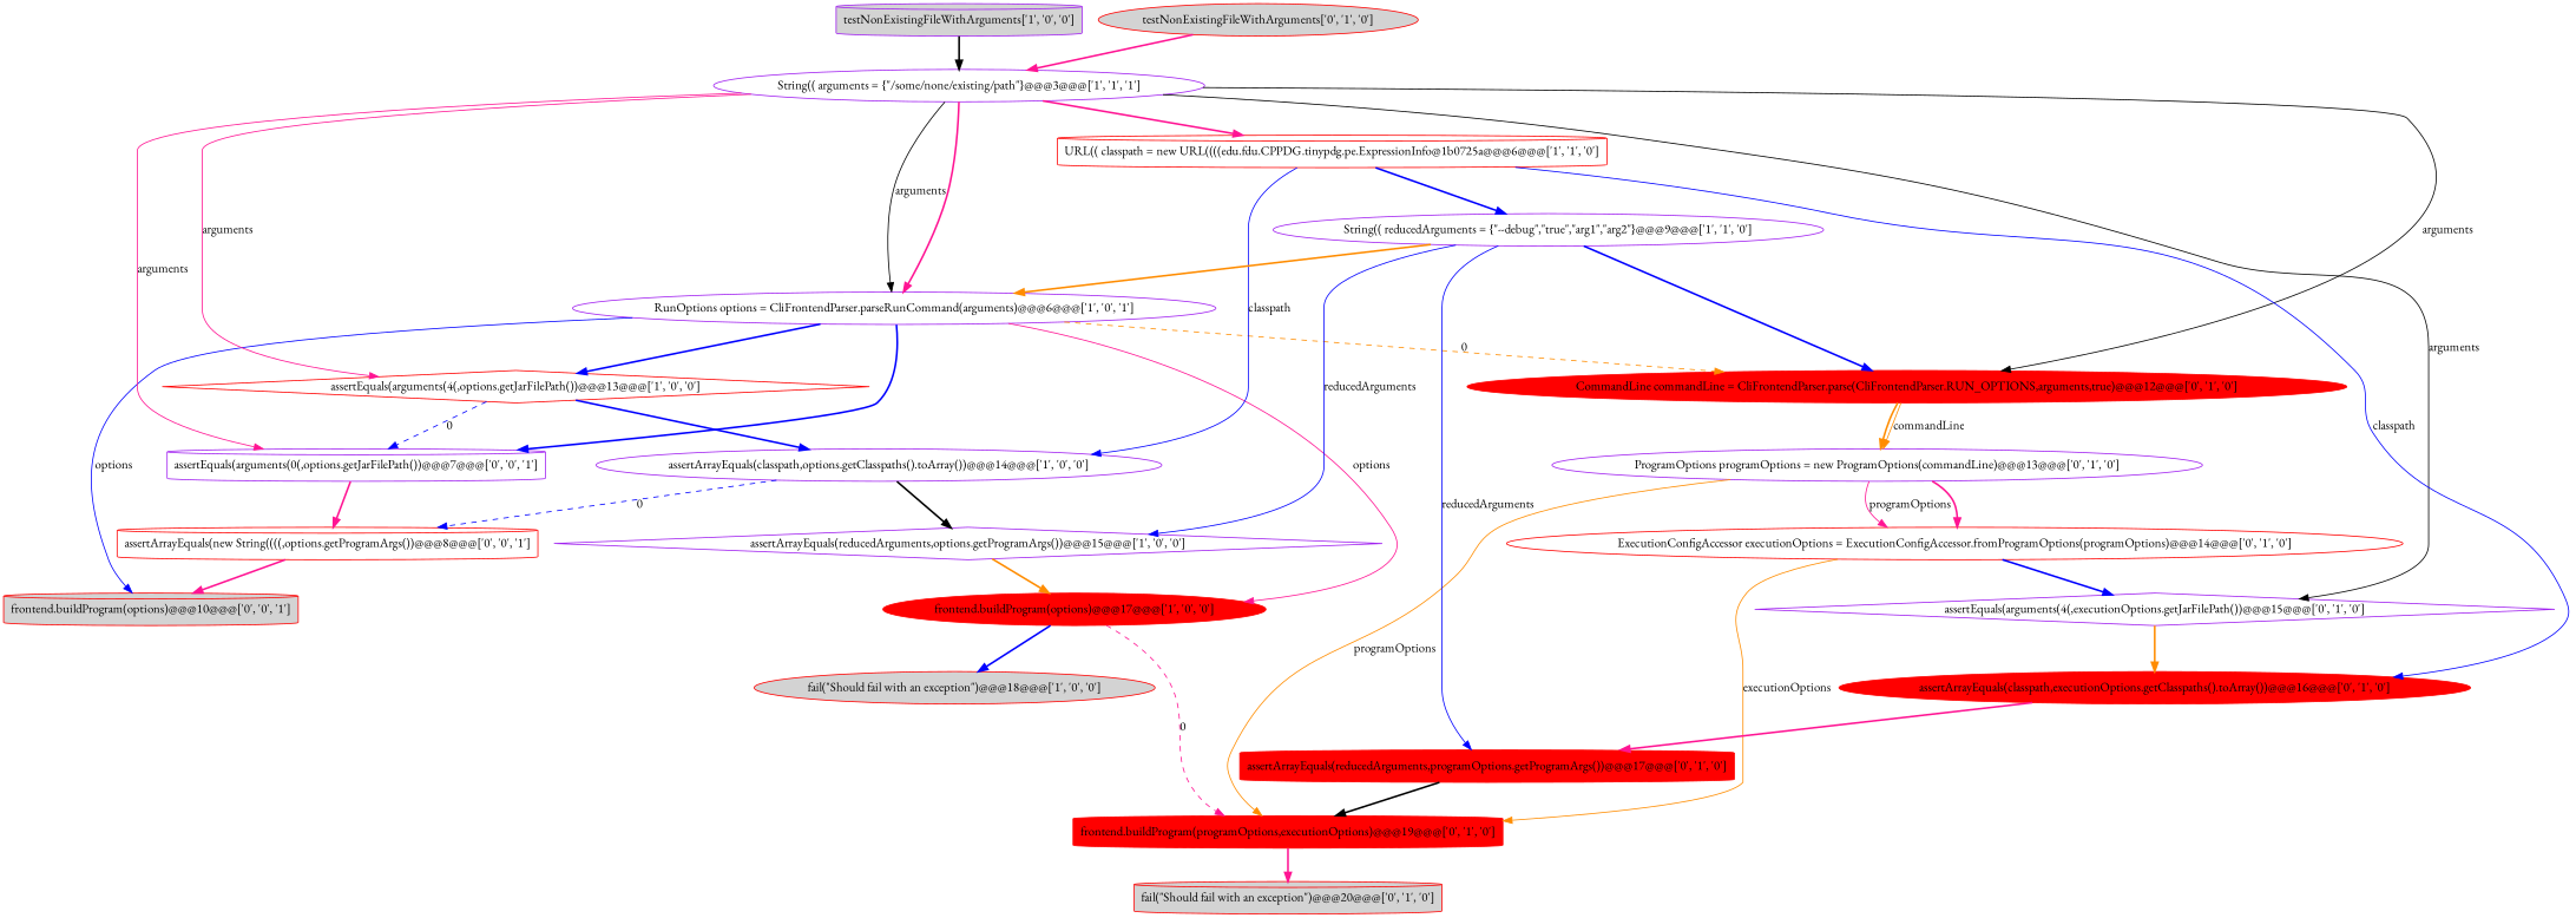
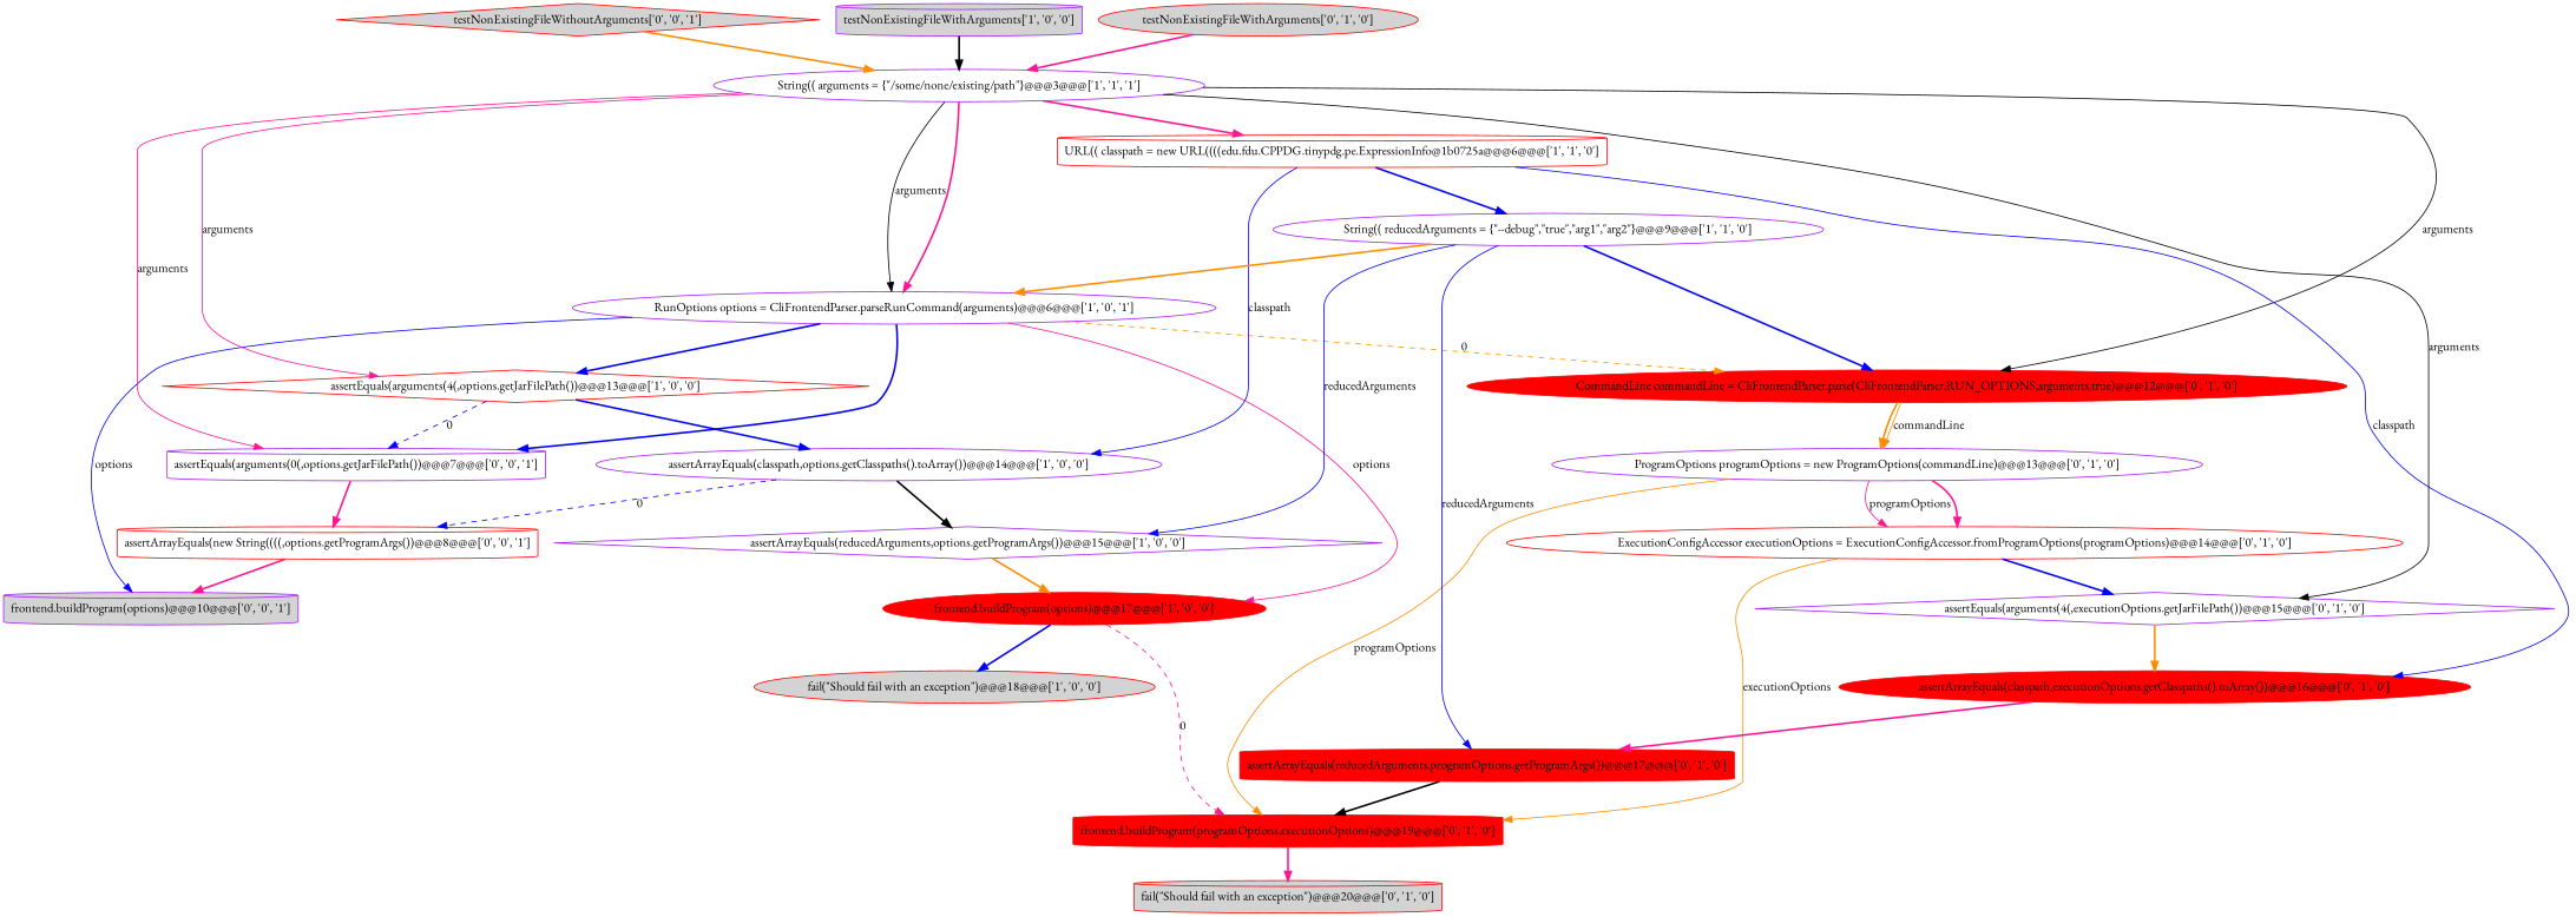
  digraph {
    fontname="EB Garamond"
    node [color=red fillcolor=white fontname="EB Garamond" shape=ellipse style=filled]
    edge [color=blue fontname="EB Garamond" style=bold]
    n1 [fillcolor=red label="assertArrayEquals(reducedArguments,programOptions.getProgramArgs())@@@17@@@['0', '1', '0']" shape=cylinder]
    n2 [fillcolor=red label="frontend.buildProgram(programOptions,executionOptions)@@@19@@@['0', '1', '0']" shape=cylinder]
    n3 [fillcolor=lightgray label="fail(\"Should fail with an exception\")@@@20@@@['0', '1', '0']" shape=cylinder]
    n4 [label="assertEquals(arguments(4(,options.getJarFilePath())@@@13@@@['1', '0', '0']" shape=diamond]
    n5 [color=purple label="assertEquals(arguments(0(,options.getJarFilePath())@@@7@@@['0', '0', '1']" shape=cylinder]
    n6 [color=purple label="assertArrayEquals(classpath,options.getClasspaths().toArray())@@@14@@@['1', '0', '0']"]
    n7 [label="assertArrayEquals(new String((((,options.getProgramArgs())@@@8@@@['0', '0', '1']" shape=cylinder]
    n8 [color=purple label="assertArrayEquals(reducedArguments,options.getProgramArgs())@@@15@@@['1', '0', '0']" shape=diamond]
    n9 [label="ExecutionConfigAccessor executionOptions = ExecutionConfigAccessor.fromProgramOptions(programOptions)@@@14@@@['0', '1', '0']"]
    n10 [color=purple label="assertEquals(arguments(4(,executionOptions.getJarFilePath())@@@15@@@['0', '1', '0']" shape=diamond]
    n11 [fillcolor=red label="assertArrayEquals(classpath,executionOptions.getClasspaths().toArray())@@@16@@@['0', '1', '0']"]
-   n12 [fillcolor=lightgray label="frontend.buildProgram(options)@@@10@@@['0', '0', '1']" shape=cylinder]
+   n12 [color=purple fillcolor=lightgray label="frontend.buildProgram(options)@@@10@@@['0', '0', '1']" shape=cylinder]
    n13 [color=purple label="RunOptions options = CliFrontendParser.parseRunCommand(arguments)@@@6@@@['1', '0', '1']"]
    n14 [fillcolor=red label="CommandLine commandLine = CliFrontendParser.parse(CliFrontendParser.RUN_OPTIONS,arguments,true)@@@12@@@['0', '1', '0']"]
    n15 [fillcolor=red label="frontend.buildProgram(options)@@@17@@@['1', '0', '0']"]
    n16 [color=purple label="ProgramOptions programOptions = new ProgramOptions(commandLine)@@@13@@@['0', '1', '0']"]
    n17 [fillcolor=lightgray label="fail(\"Should fail with an exception\")@@@18@@@['1', '0', '0']"]
+   n18 [fillcolor=lightgray label="testNonExistingFileWithoutArguments['0', '0', '1']" shape=diamond]
    n19 [color=purple label="String(( arguments = {\"/some/none/existing/path\"}@@@3@@@['1', '1', '1']"]
    n20 [label="URL(( classpath = new URL((((edu.fdu.CPPDG.tinypdg.pe.ExpressionInfo@1b0725a@@@6@@@['1', '1', '0']" shape=cylinder]
    n21 [color=purple label="String(( reducedArguments = {\"--debug\",\"true\",\"arg1\",\"arg2\"}@@@9@@@['1', '1', '0']"]
    n22 [color=purple fillcolor=lightgray label="testNonExistingFileWithArguments['1', '0', '0']" shape=cylinder]
    n23 [fillcolor=lightgray label="testNonExistingFileWithArguments['0', '1', '0']"]
    n1 -> n2 [color=black]
    n2 -> n3 [color=deeppink]
    n4 -> n5 [label=0 style=dashed]
    n4 -> n6
    n5 -> n7 [color=deeppink]
    n6 -> n7 [label=0 style=dashed]
    n6 -> n8 [color=black]
    n7 -> n12 [color=deeppink]
    n8 -> n15 [color=darkorange]
    n9 -> n2 [color=darkorange label=executionOptions style=solid]
    n9 -> n10
    n10 -> n11 [color=darkorange]
    n11 -> n1 [color=deeppink]
    n13 -> n4
    n13 -> n5
    n13 -> n12 [label=options style=solid]
    n13 -> n14 [color=darkorange label=0 style=dashed]
    n13 -> n15 [color=deeppink label=options style=solid]
    n14 -> n16 [color=darkorange]
    n14 -> n16 [color=darkorange label=commandLine style=solid]
    n15 -> n2 [color=deeppink label=0 style=dashed]
    n15 -> n17
    n16 -> n2 [color=darkorange label=programOptions style=solid]
    n16 -> n9 [color=deeppink label=programOptions style=solid]
    n16 -> n9 [color=deeppink]
+   n18 -> n19 [color=darkorange]
    n19 -> n4 [color=deeppink label=arguments style=solid]
    n19 -> n5 [color=deeppink label=arguments style=solid]
    n19 -> n10 [color=black label=arguments style=solid]
    n19 -> n13 [color=black label=arguments style=solid]
    n19 -> n13 [color=deeppink]
    n19 -> n14 [color=black label=arguments style=solid]
    n19 -> n20 [color=deeppink]
    n20 -> n6 [label=classpath style=solid]
    n20 -> n11 [label=classpath style=solid]
    n20 -> n21
    n21 -> n1 [label=reducedArguments style=solid]
    n21 -> n8 [label=reducedArguments style=solid]
    n21 -> n13 [color=darkorange]
    n21 -> n14
    n22 -> n19 [color=black]
    n23 -> n19 [color=deeppink]
  }
